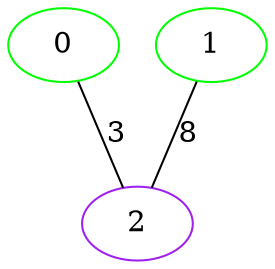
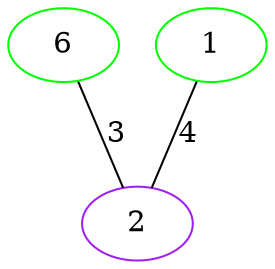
  graph {
    node [color=green weight=2]
    2 [color=purple weight=4]
-   0
+   0 [label=6]
    1
    0 -- 2 [label=3]
-   1 -- 2 [label=8]
+   1 -- 2 [label=4]
  }
